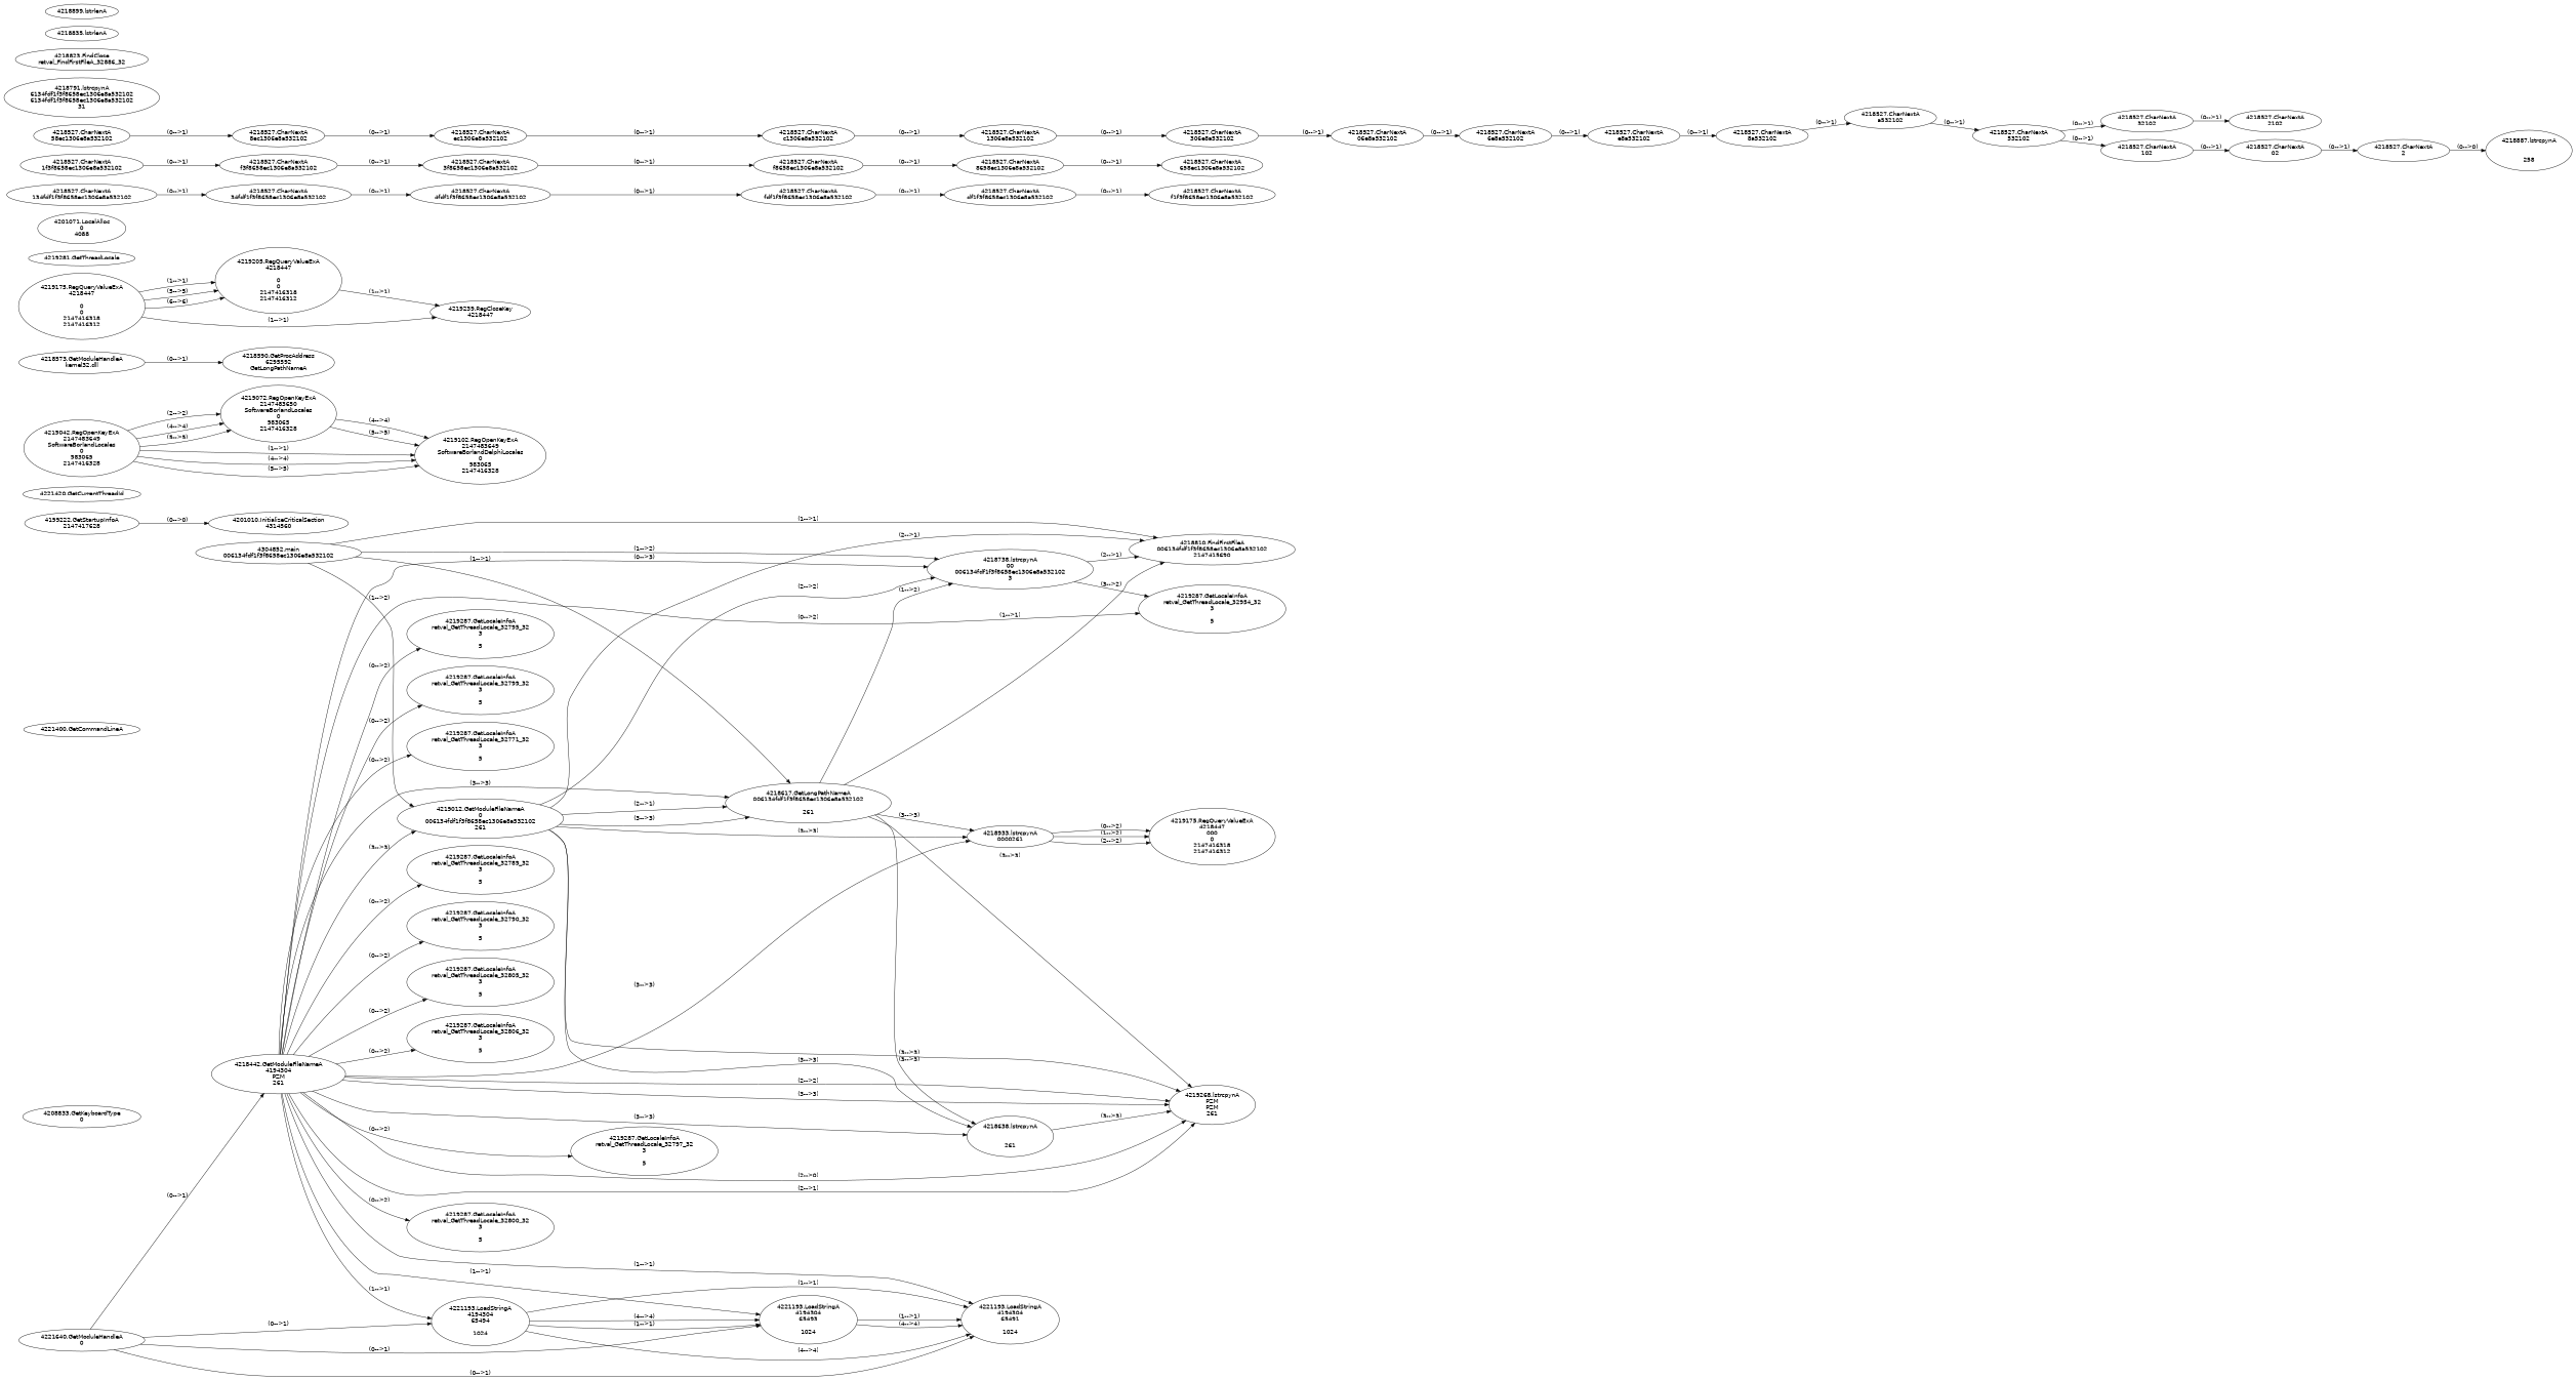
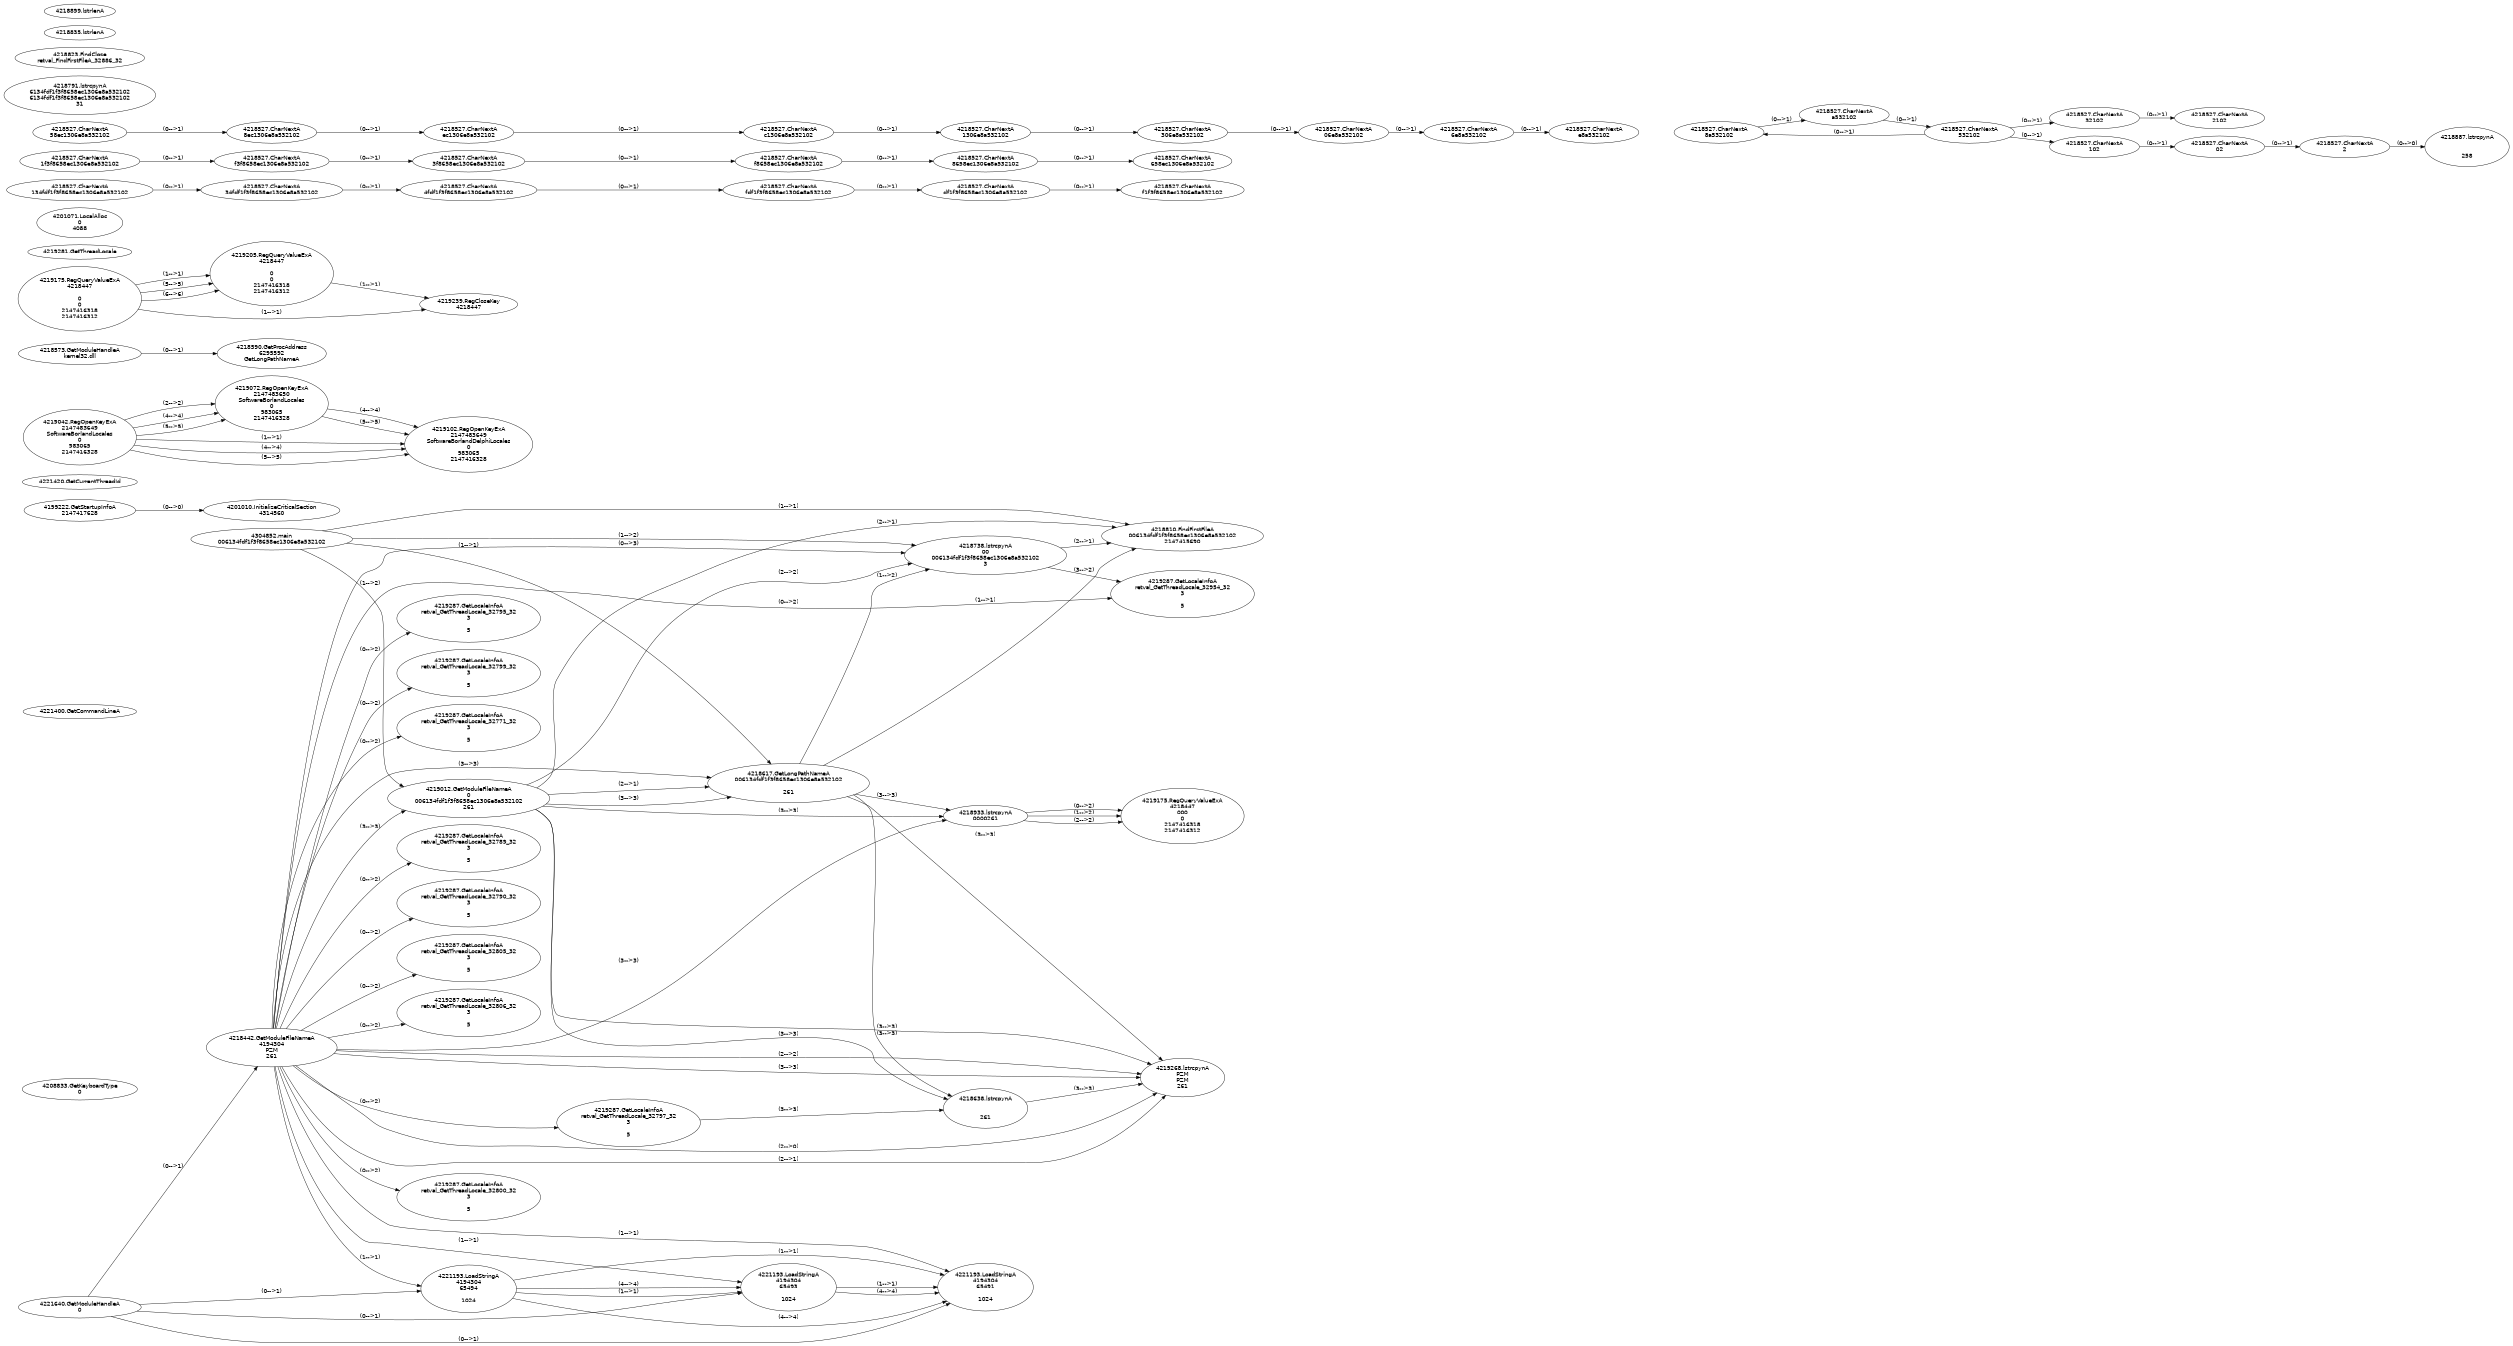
  digraph {
    fontname="DejaVu Sans"
    rankdir=LR
    node [fontname="DejaVu Sans"]
    edge [fontname="DejaVu Sans"]
    n1 [label="4304852.main\n006134fdf1f3f8658ec1306e8a532102"]
    n2 [label="4219012.GetModuleFileNameA\n0\n006134fdf1f3f8658ec1306e8a532102\n261"]
    n3 [label="4218617.GetLongPathNameA\n006134fdf1f3f8658ec1306e8a532102\n\n261"]
    n4 [label="4218738.lstrcpynA\n00\n006134fdf1f3f8658ec1306e8a532102\n3"]
    n5 [label="4218810.FindFirstFileA\n006134fdf1f3f8658ec1306e8a532102\n2147415690"]
    n6 [label="4218638.lstrcpynA\n\n\n261"]
    n7 [label="4219268.lstrcpynA\nPZM\nPZM\n261"]
    n8 [label="4218933.lstrcpynA\n0000261"]
    n9 [label="4219287.GetLocaleInfoA\nretval_GetThreadLocale_32954_32\n3\n\n5"]
    n10 [label="4221640.GetModuleHandleA\n0"]
    n11 [label="4218442.GetModuleFileNameA\n4194304\nPZM\n261"]
    n12 [label="4221193.LoadStringA\n4194304\n65494\n\n1024"]
    n13 [label="4221193.LoadStringA\n4194304\n65493\n\n1024"]
    n14 [label="4221193.LoadStringA\n4194304\n65491\n\n1024"]
    n15 [label="4219287.GetLocaleInfoA\nretval_GetThreadLocale_32800_32\n3\n\n5"]
    n16 [label="4219287.GetLocaleInfoA\nretval_GetThreadLocale_32795_32\n3\n\n5"]
    n17 [label="4219287.GetLocaleInfoA\nretval_GetThreadLocale_32799_32\n3\n\n5"]
    n18 [label="4219287.GetLocaleInfoA\nretval_GetThreadLocale_32771_32\n3\n\n5"]
    n19 [label="4219287.GetLocaleInfoA\nretval_GetThreadLocale_32789_32\n3\n\n5"]
    n20 [label="4219287.GetLocaleInfoA\nretval_GetThreadLocale_32790_32\n3\n\n5"]
    n21 [label="4219287.GetLocaleInfoA\nretval_GetThreadLocale_32797_32\n3\n\n5"]
    n22 [label="4219287.GetLocaleInfoA\nretval_GetThreadLocale_32805_32\n3\n\n5"]
    n23 [label="4219287.GetLocaleInfoA\nretval_GetThreadLocale_32806_32\n3\n\n5"]
    n24 [label="4208833.GetKeyboardType\n0"]
    n25 [label="4221400.GetCommandLineA\n"]
    n26 [label="4199222.GetStartupInfoA\n2147417628"]
    n27 [label="4201010.InitializeCriticalSection\n4314560"]
    n28 [label="4221420.GetCurrentThreadId\n"]
    n29 [label="4219175.RegQueryValueExA\n4218447\n000\n0\n2147416318\n2147416312"]
    n30 [label="4219042.RegOpenKeyExA\n2147483649\nSoftware\Borland\Locales\n0\n983065\n2147416328"]
    n31 [label="4219072.RegOpenKeyExA\n2147483650\nSoftware\Borland\Locales\n0\n983065\n2147416328"]
    n32 [label="4219102.RegOpenKeyExA\n2147483649\nSoftware\Borland\Delphi\Locales\n0\n983065\n2147416328"]
    n33 [label="4218573.GetModuleHandleA\nkernel32.dll"]
    n34 [label="4218590.GetProcAddress\n6295592\nGetLongPathNameA"]
    n35 [label="4219175.RegQueryValueExA\n4218447\n\n0\n0\n2147416318\n2147416312"]
    n36 [label="4219205.RegQueryValueExA\n4218447\n\n0\n0\n2147416318\n2147416312"]
    n37 [label="4219239.RegCloseKey\n4218447"]
    n38 [label="4219281.GetThreadLocale\n"]
    n39 [label="4201071.LocalAlloc\n0\n4088"]
    n40 [label="4218527.CharNextA\n134fdf1f3f8658ec1306e8a532102"]
    n41 [label="4218527.CharNextA\n34fdf1f3f8658ec1306e8a532102"]
    n42 [label="4218527.CharNextA\n4fdf1f3f8658ec1306e8a532102"]
    n43 [label="4218527.CharNextA\nfdf1f3f8658ec1306e8a532102"]
    n44 [label="4218527.CharNextA\ndf1f3f8658ec1306e8a532102"]
    n45 [label="4218527.CharNextA\nf1f3f8658ec1306e8a532102"]
    n46 [label="4218527.CharNextA\n1f3f8658ec1306e8a532102"]
    n47 [label="4218527.CharNextA\nf3f8658ec1306e8a532102"]
    n48 [label="4218527.CharNextA\n3f8658ec1306e8a532102"]
    n49 [label="4218527.CharNextA\nf8658ec1306e8a532102"]
    n50 [label="4218527.CharNextA\n8658ec1306e8a532102"]
    n51 [label="4218527.CharNextA\n658ec1306e8a532102"]
    n52 [label="4218527.CharNextA\n58ec1306e8a532102"]
    n53 [label="4218527.CharNextA\n8ec1306e8a532102"]
    n54 [label="4218527.CharNextA\nec1306e8a532102"]
    n55 [label="4218527.CharNextA\nc1306e8a532102"]
    n56 [label="4218527.CharNextA\n1306e8a532102"]
    n57 [label="4218527.CharNextA\n306e8a532102"]
    n58 [label="4218527.CharNextA\n06e8a532102"]
    n59 [label="4218527.CharNextA\n6e8a532102"]
    n60 [label="4218527.CharNextA\ne8a532102"]
    n61 [label="4218527.CharNextA\n8a532102"]
    n62 [label="4218527.CharNextA\na532102"]
    n63 [label="4218527.CharNextA\n532102"]
    n64 [label="4218527.CharNextA\n32102"]
    n65 [label="4218527.CharNextA\n102"]
    n66 [label="4218527.CharNextA\n2102"]
    n67 [label="4218527.CharNextA\n02"]
    n68 [label="4218527.CharNextA\n2"]
    n69 [label="4218887.lstrcpynA\n\n\n258"]
    n70 [label="4218791.lstrcpynA\n6134fdf1f3f8658ec1306e8a532102\n6134fdf1f3f8658ec1306e8a532102\n31"]
    n71 [label="4218823.FindClose\nretval_FindFirstFileA_32886_32"]
    n72 [label="4218835.lstrlenA\n"]
    n73 [label="4218899.lstrlenA\n"]
    n1 -> n2 [label="(1-->2)"]
    n1 -> n3 [label="(1-->1)"]
    n1 -> n4 [label="(1-->2)"]
    n1 -> n5 [label="(1-->1)"]
    n2 -> n3 [label="(2-->1)"]
    n2 -> n3 [label="(3-->3)"]
    n2 -> n4 [label="(2-->2)"]
    n2 -> n5 [label="(2-->1)"]
    n2 -> n6 [label="(3-->3)"]
    n2 -> n7 [label="(3-->3)"]
    n2 -> n8 [label="(3-->3)"]
    n3 -> n4 [label="(1-->2)"]
    n3 -> n5 [label="(1-->1)"]
    n3 -> n6 [label="(3-->3)"]
    n3 -> n7 [label="(3-->3)"]
    n3 -> n8 [label="(3-->3)"]
    n4 -> n5 [label="(2-->1)"]
    n4 -> n9 [label="(3-->2)"]
    n6 -> n7 [label="(3-->3)"]
    n8 -> n29 [label="(1-->2)"]
    n8 -> n29 [label="(2-->2)"]
    n8 -> n29 [label="(0-->2)"]
    n10 -> n11 [label="(0-->1)"]
    n10 -> n12 [label="(0-->1)"]
    n10 -> n13 [label="(0-->1)"]
    n10 -> n14 [label="(0-->1)"]
    n11 -> n2 [label="(3-->3)"]
    n11 -> n3 [label="(3-->3)"]
    n11 -> n4 [label="(0-->3)"]
-   n11 -> n6 [label="(3-->3)"]
+   n21 -> n6 [label="(3-->3)"]
    n11 -> n7 [label="(2-->1)"]
    n11 -> n7 [label="(2-->2)"]
    n11 -> n7 [label="(3-->3)"]
    n11 -> n7 [label="(2-->0)"]
    n11 -> n8 [label="(3-->3)"]
    n11 -> n9 [label="(0-->2)"]
    n11 -> n12 [label="(1-->1)"]
    n11 -> n13 [label="(1-->1)"]
    n11 -> n14 [label="(1-->1)"]
    n11 -> n15 [label="(0-->2)"]
    n11 -> n16 [label="(0-->2)"]
    n11 -> n17 [label="(0-->2)"]
    n11 -> n18 [label="(0-->2)"]
    n11 -> n19 [label="(0-->2)"]
    n11 -> n20 [label="(0-->2)"]
    n11 -> n21 [label="(0-->2)"]
    n11 -> n22 [label="(0-->2)"]
    n11 -> n23 [label="(0-->2)"]
    n12 -> n13 [label="(1-->1)"]
    n12 -> n13 [label="(4-->4)"]
    n12 -> n14 [label="(1-->1)"]
    n12 -> n14 [label="(4-->4)"]
    n13 -> n14 [label="(1-->1)"]
    n13 -> n14 [label="(4-->4)"]
    n26 -> n27 [label="(0-->0)"]
    n30 -> n31 [label="(2-->2)"]
    n30 -> n31 [label="(4-->4)"]
    n30 -> n31 [label="(5-->5)"]
    n30 -> n32 [label="(1-->1)"]
    n30 -> n32 [label="(4-->4)"]
    n30 -> n32 [label="(5-->5)"]
    n31 -> n32 [label="(4-->4)"]
    n31 -> n32 [label="(5-->5)"]
    n33 -> n34 [label="(0-->1)"]
    n35 -> n36 [label="(1-->1)"]
    n35 -> n36 [label="(5-->5)"]
    n35 -> n36 [label="(6-->6)"]
    n35 -> n37 [label="(1-->1)"]
    n36 -> n37 [label="(1-->1)"]
    n40 -> n41 [label="(0-->1)"]
    n41 -> n42 [label="(0-->1)"]
    n42 -> n43 [label="(0-->1)"]
    n43 -> n44 [label="(0-->1)"]
    n44 -> n45 [label="(0-->1)"]
    n46 -> n47 [label="(0-->1)"]
    n47 -> n48 [label="(0-->1)"]
    n48 -> n49 [label="(0-->1)"]
    n49 -> n50 [label="(0-->1)"]
    n50 -> n51 [label="(0-->1)"]
    n52 -> n53 [label="(0-->1)"]
    n53 -> n54 [label="(0-->1)"]
    n54 -> n55 [label="(0-->1)"]
    n55 -> n56 [label="(0-->1)"]
    n56 -> n57 [label="(0-->1)"]
    n57 -> n58 [label="(0-->1)"]
    n58 -> n59 [label="(0-->1)"]
    n59 -> n60 [label="(0-->1)"]
-   n60 -> n61 [label="(0-->1)"]
+   n63 -> n61 [label="(0-->1)"]
    n61 -> n62 [label="(0-->1)"]
    n62 -> n63 [label="(0-->1)"]
    n63 -> n64 [label="(0-->1)"]
    n63 -> n65 [label="(0-->1)"]
    n64 -> n66 [label="(0-->1)"]
    n65 -> n67 [label="(0-->1)"]
    n67 -> n68 [label="(0-->1)"]
    n68 -> n69 [label="(0-->0)"]
  }
